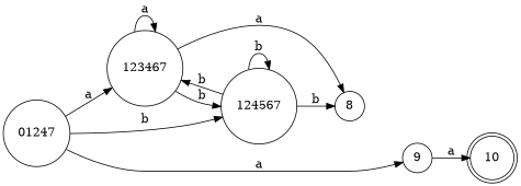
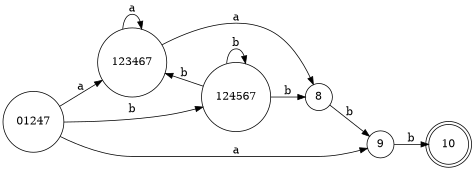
  digraph {
    rankdir=LR
    node [shape=circle]
    10 [shape=doublecircle]
    01247
    123467
    124567
    9
    8
    01247 -> 123467 [label=a]
    01247 -> 124567 [label=b]
    01247 -> 9 [label=a]
    123467 -> 123467 [label=a]
-   123467 -> 124567 [label=b]
    123467 -> 8 [label=a]
    124567 -> 123467 [label=b]
    124567 -> 124567 [label=b]
    124567 -> 8 [label=b]
-   9 -> 10 [label=a]
+   9 -> 10 [label=b]
+   8 -> 9 [label=b]
  }
